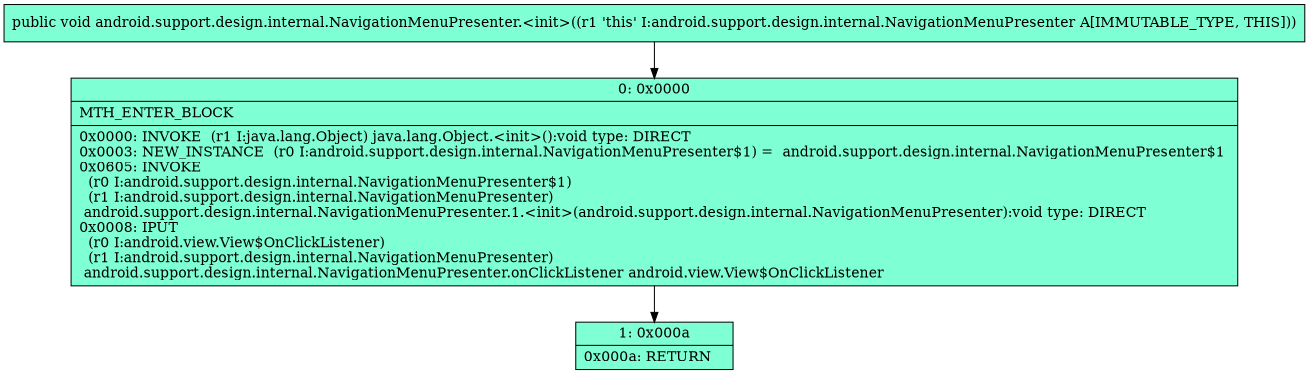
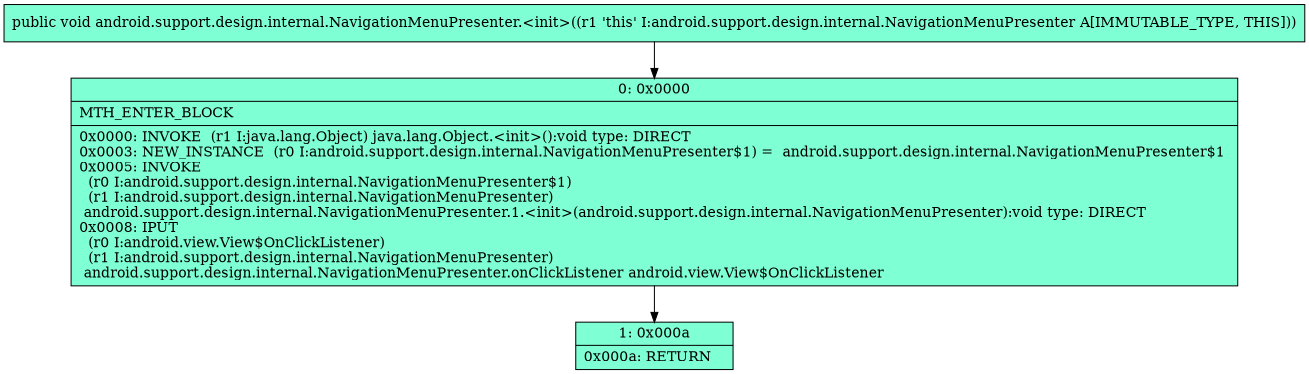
  digraph {
    fontname="DejaVu Serif"
    node [shape=record style=filled fillcolor=aquamarine fontname="DejaVu Serif"]
    edge [fontname="DejaVu Serif"]
-   n1 [label="{0\:\ 0x0000|MTH_ENTER_BLOCK\l|0x0000: INVOKE  (r1 I:java.lang.Object) java.lang.Object.\<init\>():void type: DIRECT \l0x0003: NEW_INSTANCE  (r0 I:android.support.design.internal.NavigationMenuPresenter$1) =  android.support.design.internal.NavigationMenuPresenter$1 \l0x0605: INVOKE  \l  (r0 I:android.support.design.internal.NavigationMenuPresenter$1)\l  (r1 I:android.support.design.internal.NavigationMenuPresenter)\l android.support.design.internal.NavigationMenuPresenter.1.\<init\>(android.support.design.internal.NavigationMenuPresenter):void type: DIRECT \l0x0008: IPUT  \l  (r0 I:android.view.View$OnClickListener)\l  (r1 I:android.support.design.internal.NavigationMenuPresenter)\l android.support.design.internal.NavigationMenuPresenter.onClickListener android.view.View$OnClickListener \l}"]
+   n1 [label="{0\:\ 0x0000|MTH_ENTER_BLOCK\l|0x0000: INVOKE  (r1 I:java.lang.Object) java.lang.Object.\<init\>():void type: DIRECT \l0x0003: NEW_INSTANCE  (r0 I:android.support.design.internal.NavigationMenuPresenter$1) =  android.support.design.internal.NavigationMenuPresenter$1 \l0x0005: INVOKE  \l  (r0 I:android.support.design.internal.NavigationMenuPresenter$1)\l  (r1 I:android.support.design.internal.NavigationMenuPresenter)\l android.support.design.internal.NavigationMenuPresenter.1.\<init\>(android.support.design.internal.NavigationMenuPresenter):void type: DIRECT \l0x0008: IPUT  \l  (r0 I:android.view.View$OnClickListener)\l  (r1 I:android.support.design.internal.NavigationMenuPresenter)\l android.support.design.internal.NavigationMenuPresenter.onClickListener android.view.View$OnClickListener \l}"]
    n2 [label="{1\:\ 0x000a|0x000a: RETURN   \l}"]
    n3 [label="{public void android.support.design.internal.NavigationMenuPresenter.\<init\>((r1 'this' I:android.support.design.internal.NavigationMenuPresenter A[IMMUTABLE_TYPE, THIS])) }"]
    n1 -> n2
    n3 -> n1
  }
